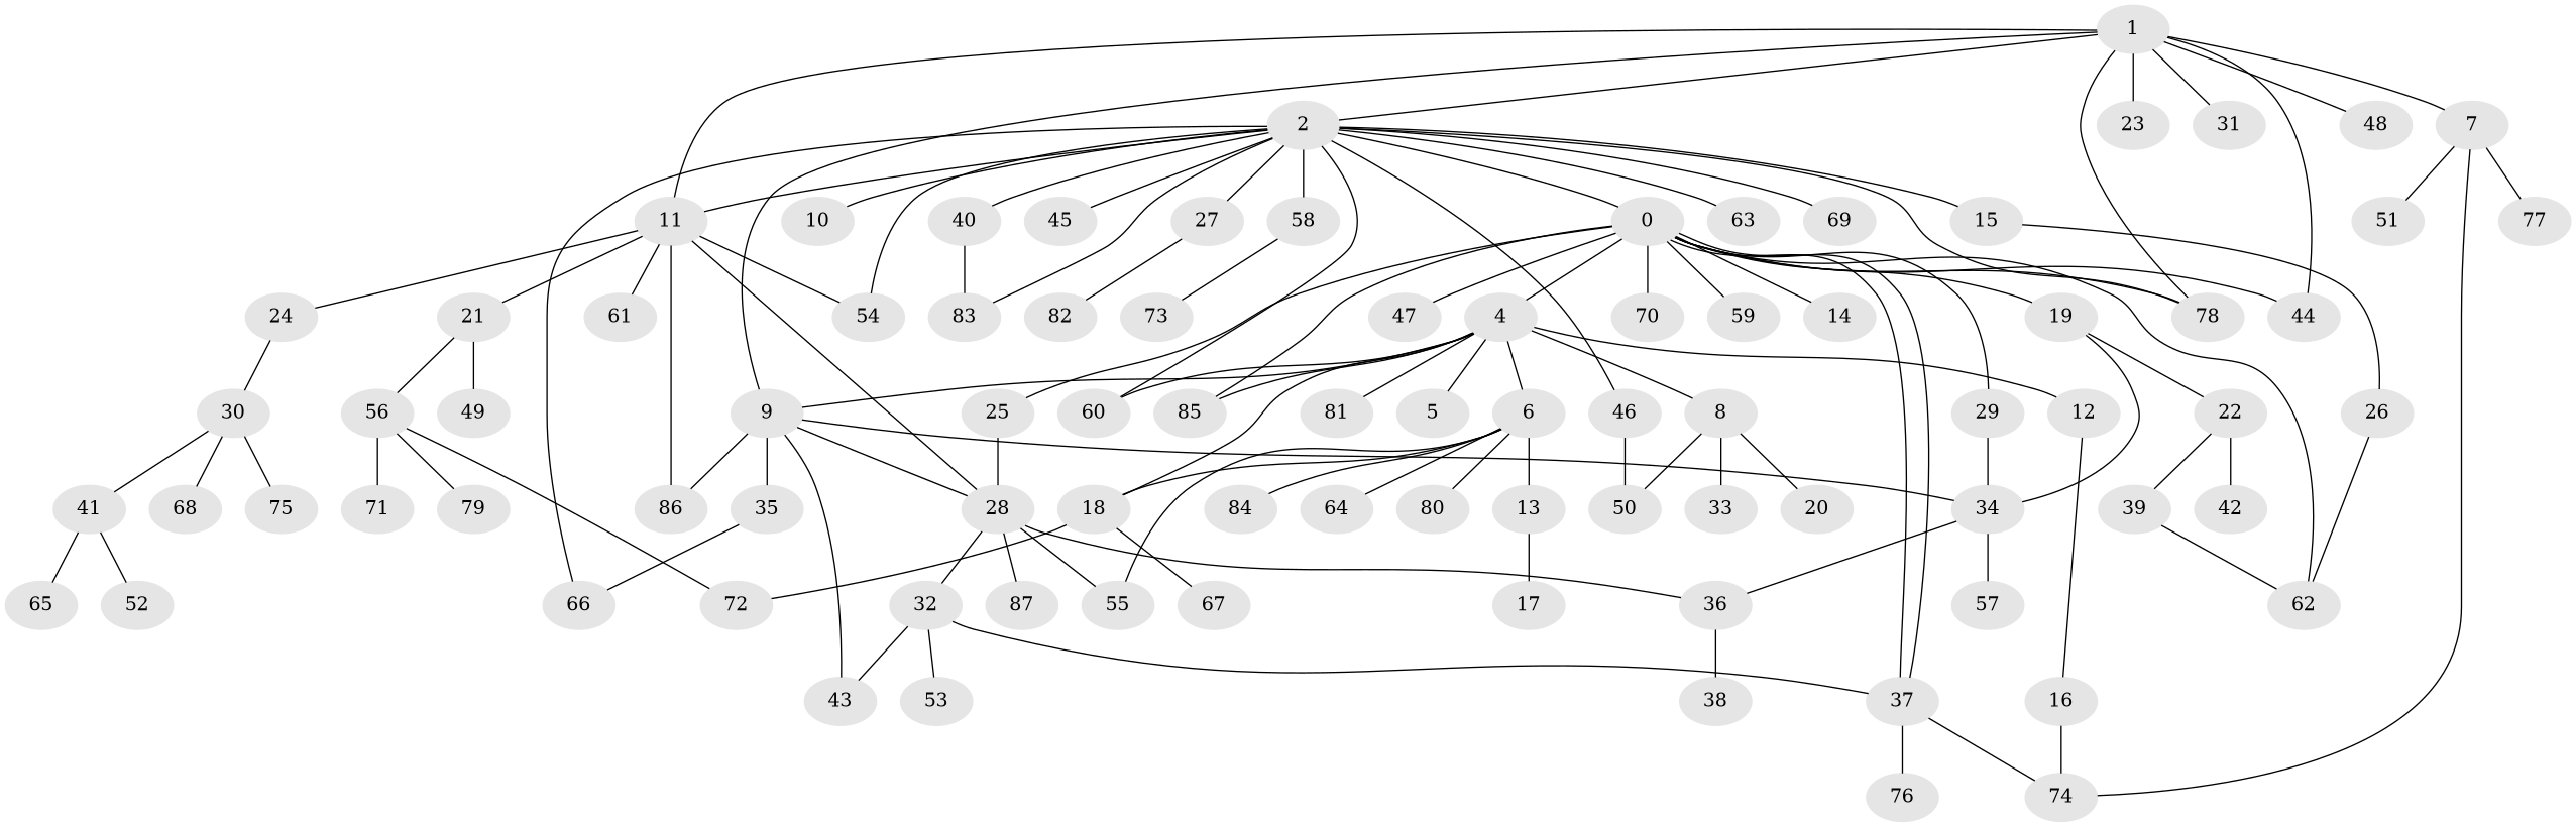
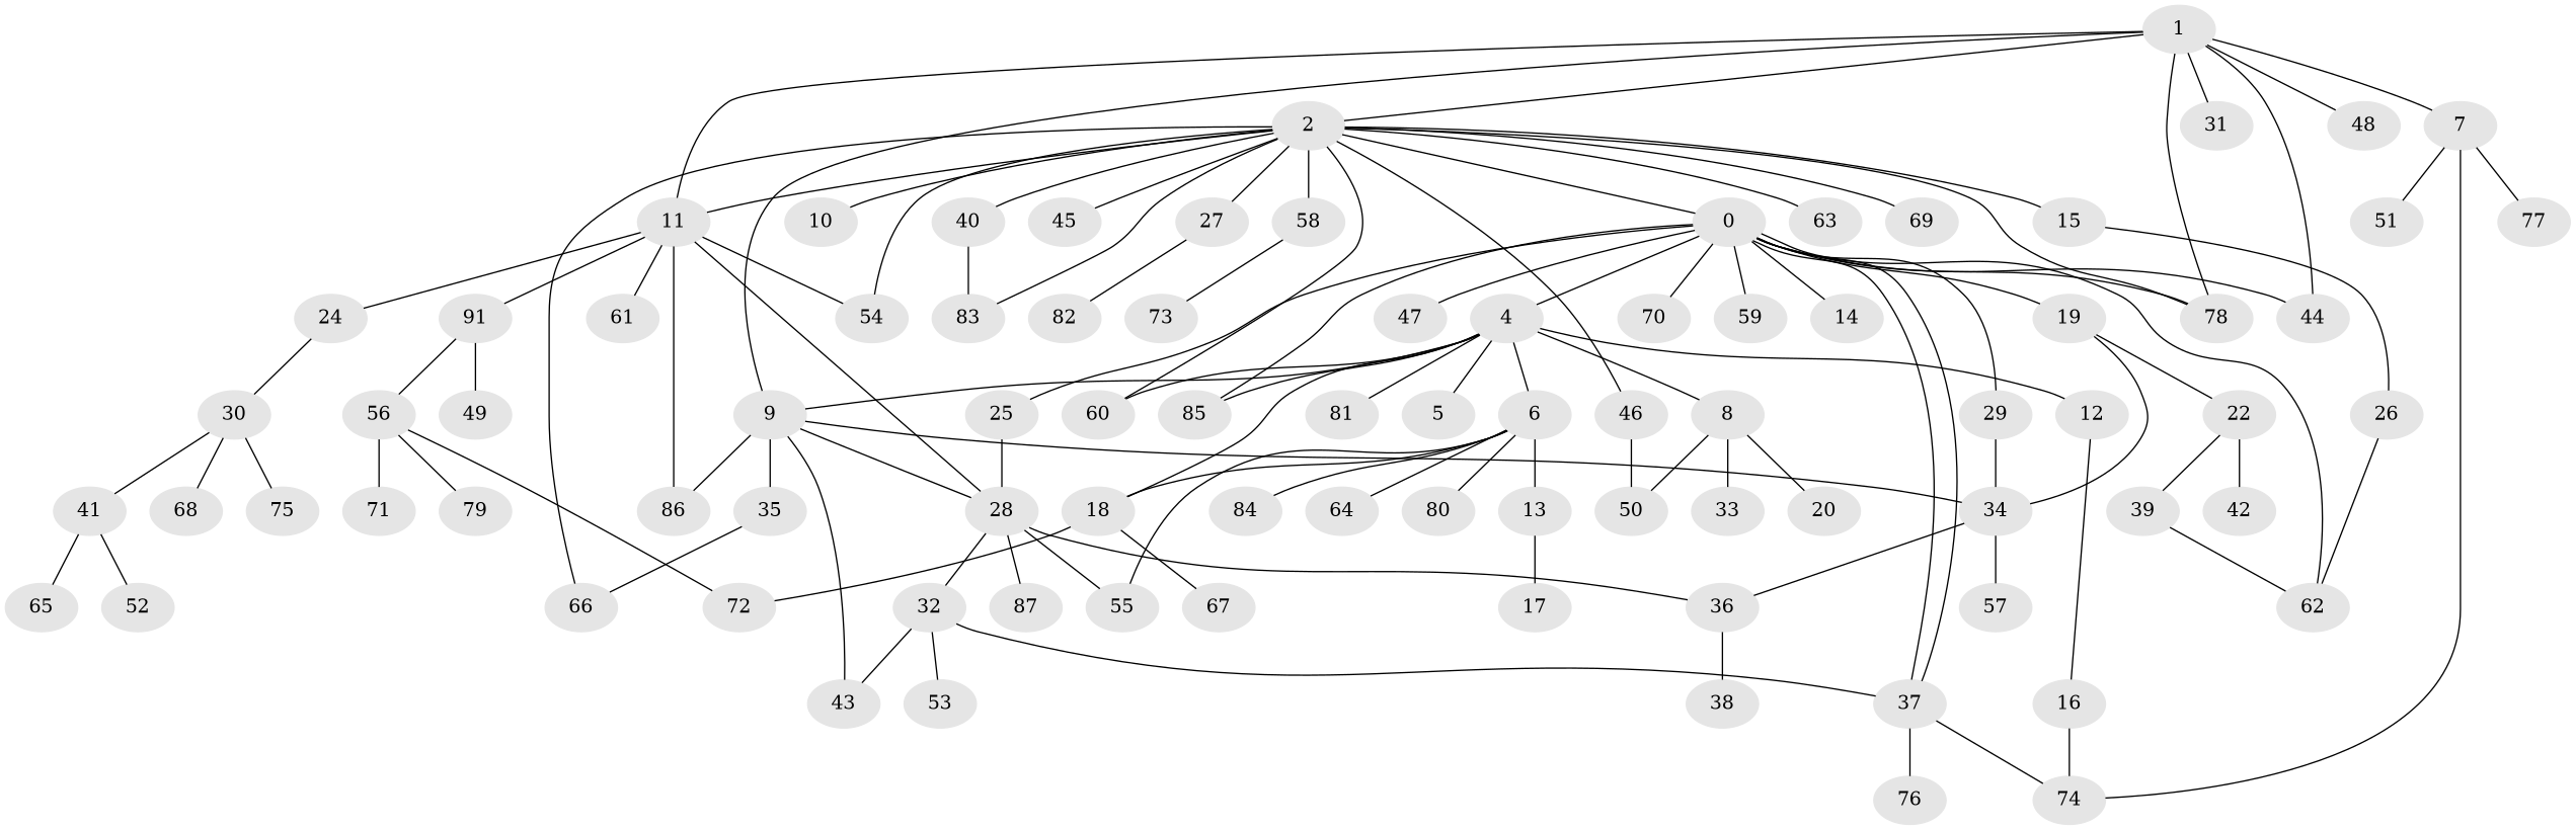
  graph {
    node [color=gray90 style=filled]
    1
    2
    7
    9
    11
-   23
    31
    44
    48
    78
    n11 [label=0]
    10
    15
    27
    40
    45
    46
    54
    58
    60
    63
    66
    69
    83
    51
    74
    77
    28
    34
    35
    43
    86
-   21
+   21 [label=91]
    24
    61
    59
    4
    14
    19
    25
    29
    37
    47
    62
    70
    85
    26
    82
    50
    73
    5
    6
    8
    12
    18
    81
    22
    76
    13
    55
    64
    80
    84
    20
    33
    16
    67
    72
    17
    32
    36
    87
    57
    49
    56
    30
    39
    42
    71
    79
    41
    68
    75
    53
    38
    52
    65
    1 -- 2
    1 -- 7
    1 -- 9
    1 -- 11
-   1 -- 23
    1 -- 31
    1 -- 44
    1 -- 48
    1 -- 78
    2 -- 11
    2 -- 78
    2 -- n11
    2 -- 10
    2 -- 15
    2 -- 27
    2 -- 40
    2 -- 45
    2 -- 46
    2 -- 54
    2 -- 58
    2 -- 60
    2 -- 63
    2 -- 66
    2 -- 69
    2 -- 83
    7 -- 51
    7 -- 74
    7 -- 77
    9 -- 28
    9 -- 34
    9 -- 35
    9 -- 43
    9 -- 86
    11 -- 54
    11 -- 28
    11 -- 86
    11 -- 21
    11 -- 24
    11 -- 61
    n11 -- 44
    n11 -- 78
    n11 -- 59
    n11 -- 4
    n11 -- 14
    n11 -- 19
    n11 -- 25
    n11 -- 29
    n11 -- 37
    n11 -- 37
    n11 -- 47
    n11 -- 62
    n11 -- 70
    n11 -- 85
    15 -- 26
    27 -- 82
    40 -- 83
    46 -- 50
    58 -- 73
    28 -- 55
    28 -- 32
    28 -- 36
    28 -- 87
    34 -- 36
    34 -- 57
    35 -- 66
    21 -- 49
    21 -- 56
    24 -- 30
    4 -- 9
    4 -- 60
    4 -- 85
    4 -- 5
    4 -- 6
    4 -- 8
    4 -- 12
    4 -- 18
    4 -- 81
    19 -- 34
    19 -- 22
    25 -- 28
    29 -- 34
    37 -- 74
    37 -- 76
    26 -- 62
    6 -- 18
    6 -- 13
    6 -- 55
    6 -- 64
    6 -- 80
    6 -- 84
    8 -- 50
    8 -- 20
    8 -- 33
    12 -- 16
    18 -- 67
    18 -- 72
    22 -- 39
    22 -- 42
    13 -- 17
    16 -- 74
    32 -- 43
    32 -- 37
    32 -- 53
    36 -- 38
    56 -- 72
    56 -- 71
    56 -- 79
    30 -- 41
    30 -- 68
    30 -- 75
    39 -- 62
    41 -- 52
    41 -- 65
  }
